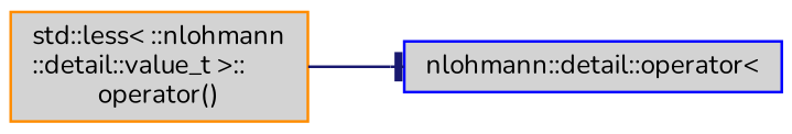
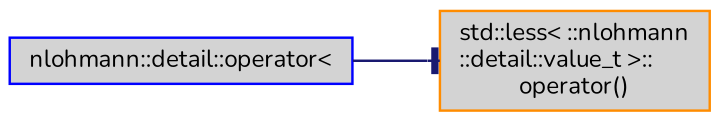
  digraph {
    rankdir=LR
    fontname=Nunito
    node [fillcolor=lightgrey fontname=Nunito fontsize=10 shape=record style=filled]
    n1 [color=darkorange fontcolor=black height=0.2 label="std::less\< ::nlohmann\l::detail::value_t \>::\loperator()" width=0.4]
    n2 [color=blue height=0.2 label="nlohmann::detail::operator\<" width=0.4]
-   n1 -> n2 [color=midnightblue fontname=Nunito fontsize=10 labelfontname=Helvetica labelfontsize=10 style=solid arrowhead=tee]
+   n2 -> n1 [color=midnightblue fontname=Nunito fontsize=10 labelfontname=Helvetica labelfontsize=10 style=solid arrowhead=tee]
  }
